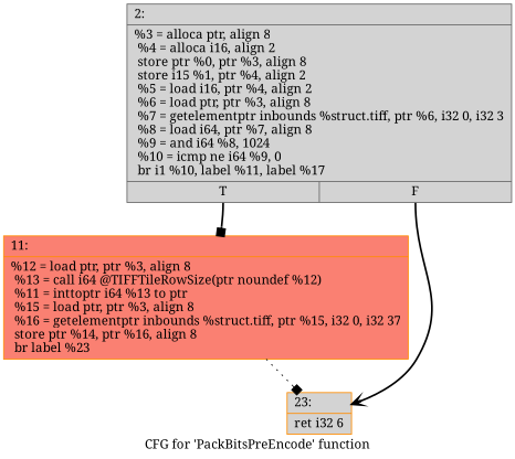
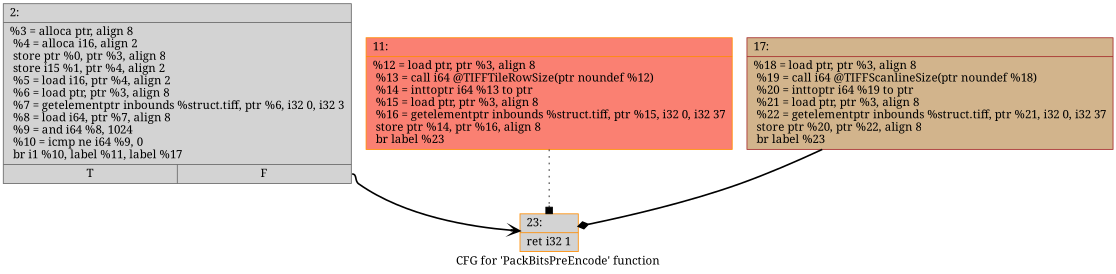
  digraph {
    fontname="Noto Serif"
    label="CFG for 'PackBitsPreEncode' function"
    node [color=darkorange fillcolor=lightgrey fontname="Noto Serif" shape=record style=filled]
    edge [arrowhead=box fontname="Noto Serif" style=bold]
    n1 [color=gray40 label="{2:\l|  %3 = alloca ptr, align 8\l  %4 = alloca i16, align 2\l  store ptr %0, ptr %3, align 8\l  store i15 %1, ptr %4, align 2\l  %5 = load i16, ptr %4, align 2\l  %6 = load ptr, ptr %3, align 8\l  %7 = getelementptr inbounds %struct.tiff, ptr %6, i32 0, i32 3\l  %8 = load i64, ptr %7, align 8\l  %9 = and i64 %8, 1024\l  %10 = icmp ne i64 %9, 0\l  br i1 %10, label %11, label %17\l|{<s0>T|<s1>F}}"]
-   n2 [fillcolor=salmon label="{11:\l|  %12 = load ptr, ptr %3, align 8\l  %13 = call i64 @TIFFTileRowSize(ptr noundef %12)\l  %11 = inttoptr i64 %13 to ptr\l  %15 = load ptr, ptr %3, align 8\l  %16 = getelementptr inbounds %struct.tiff, ptr %15, i32 0, i32 37\l  store ptr %14, ptr %16, align 8\l  br label %23\l}"]
-   n3 [label="{23:\l|  ret i32 6\l}"]
-   n1 -> n2 [tailport=s0]
+   n2 [fillcolor=salmon label="{11:\l|  %12 = load ptr, ptr %3, align 8\l  %13 = call i64 @TIFFTileRowSize(ptr noundef %12)\l  %14 = inttoptr i64 %13 to ptr\l  %15 = load ptr, ptr %3, align 8\l  %16 = getelementptr inbounds %struct.tiff, ptr %15, i32 0, i32 37\l  store ptr %14, ptr %16, align 8\l  br label %23\l}"]
+   n3 [label="{23:\l|  ret i32 1\l}"]
+   n4 [color=brown fillcolor=tan label="{17:\l|  %18 = load ptr, ptr %3, align 8\l  %19 = call i64 @TIFFScanlineSize(ptr noundef %18)\l  %20 = inttoptr i64 %19 to ptr\l  %21 = load ptr, ptr %3, align 8\l  %22 = getelementptr inbounds %struct.tiff, ptr %21, i32 0, i32 37\l  store ptr %20, ptr %22, align 8\l  br label %23\l}"]
    n1 -> n3 [arrowhead=vee tailport=s1]
    n2 -> n3 [style=dotted]
+   n4 -> n3 [arrowhead=diamond]
  }
